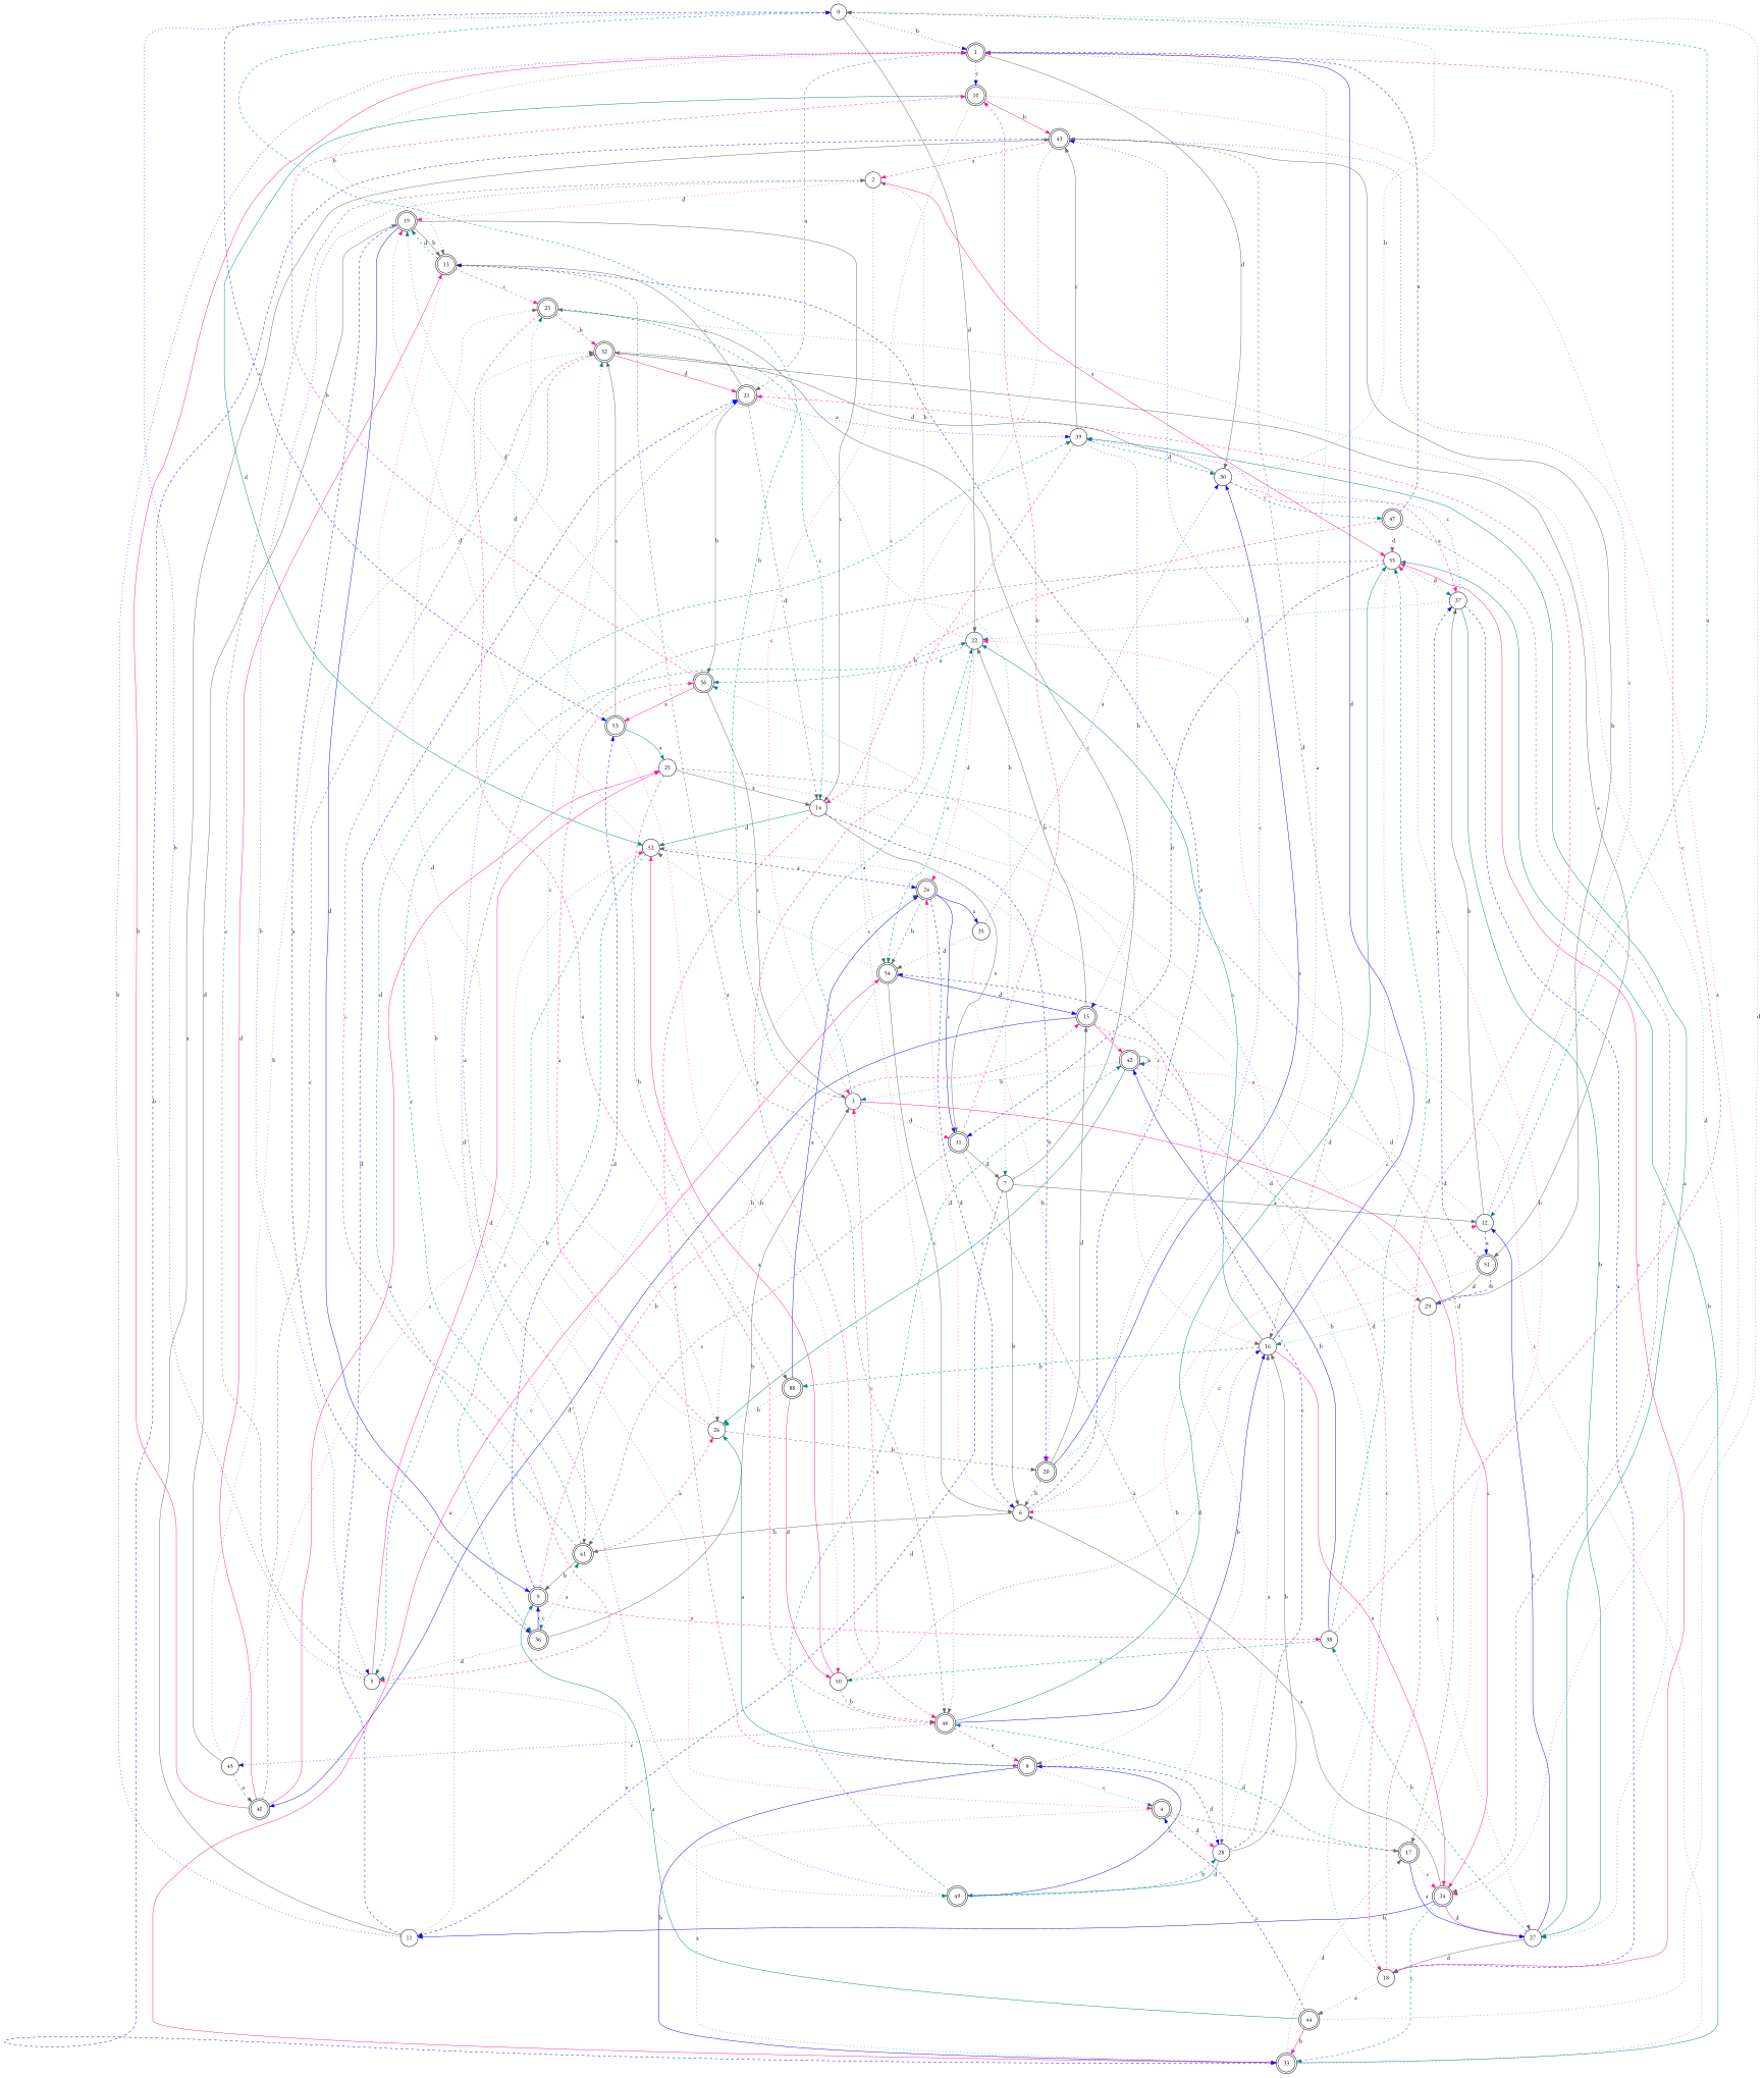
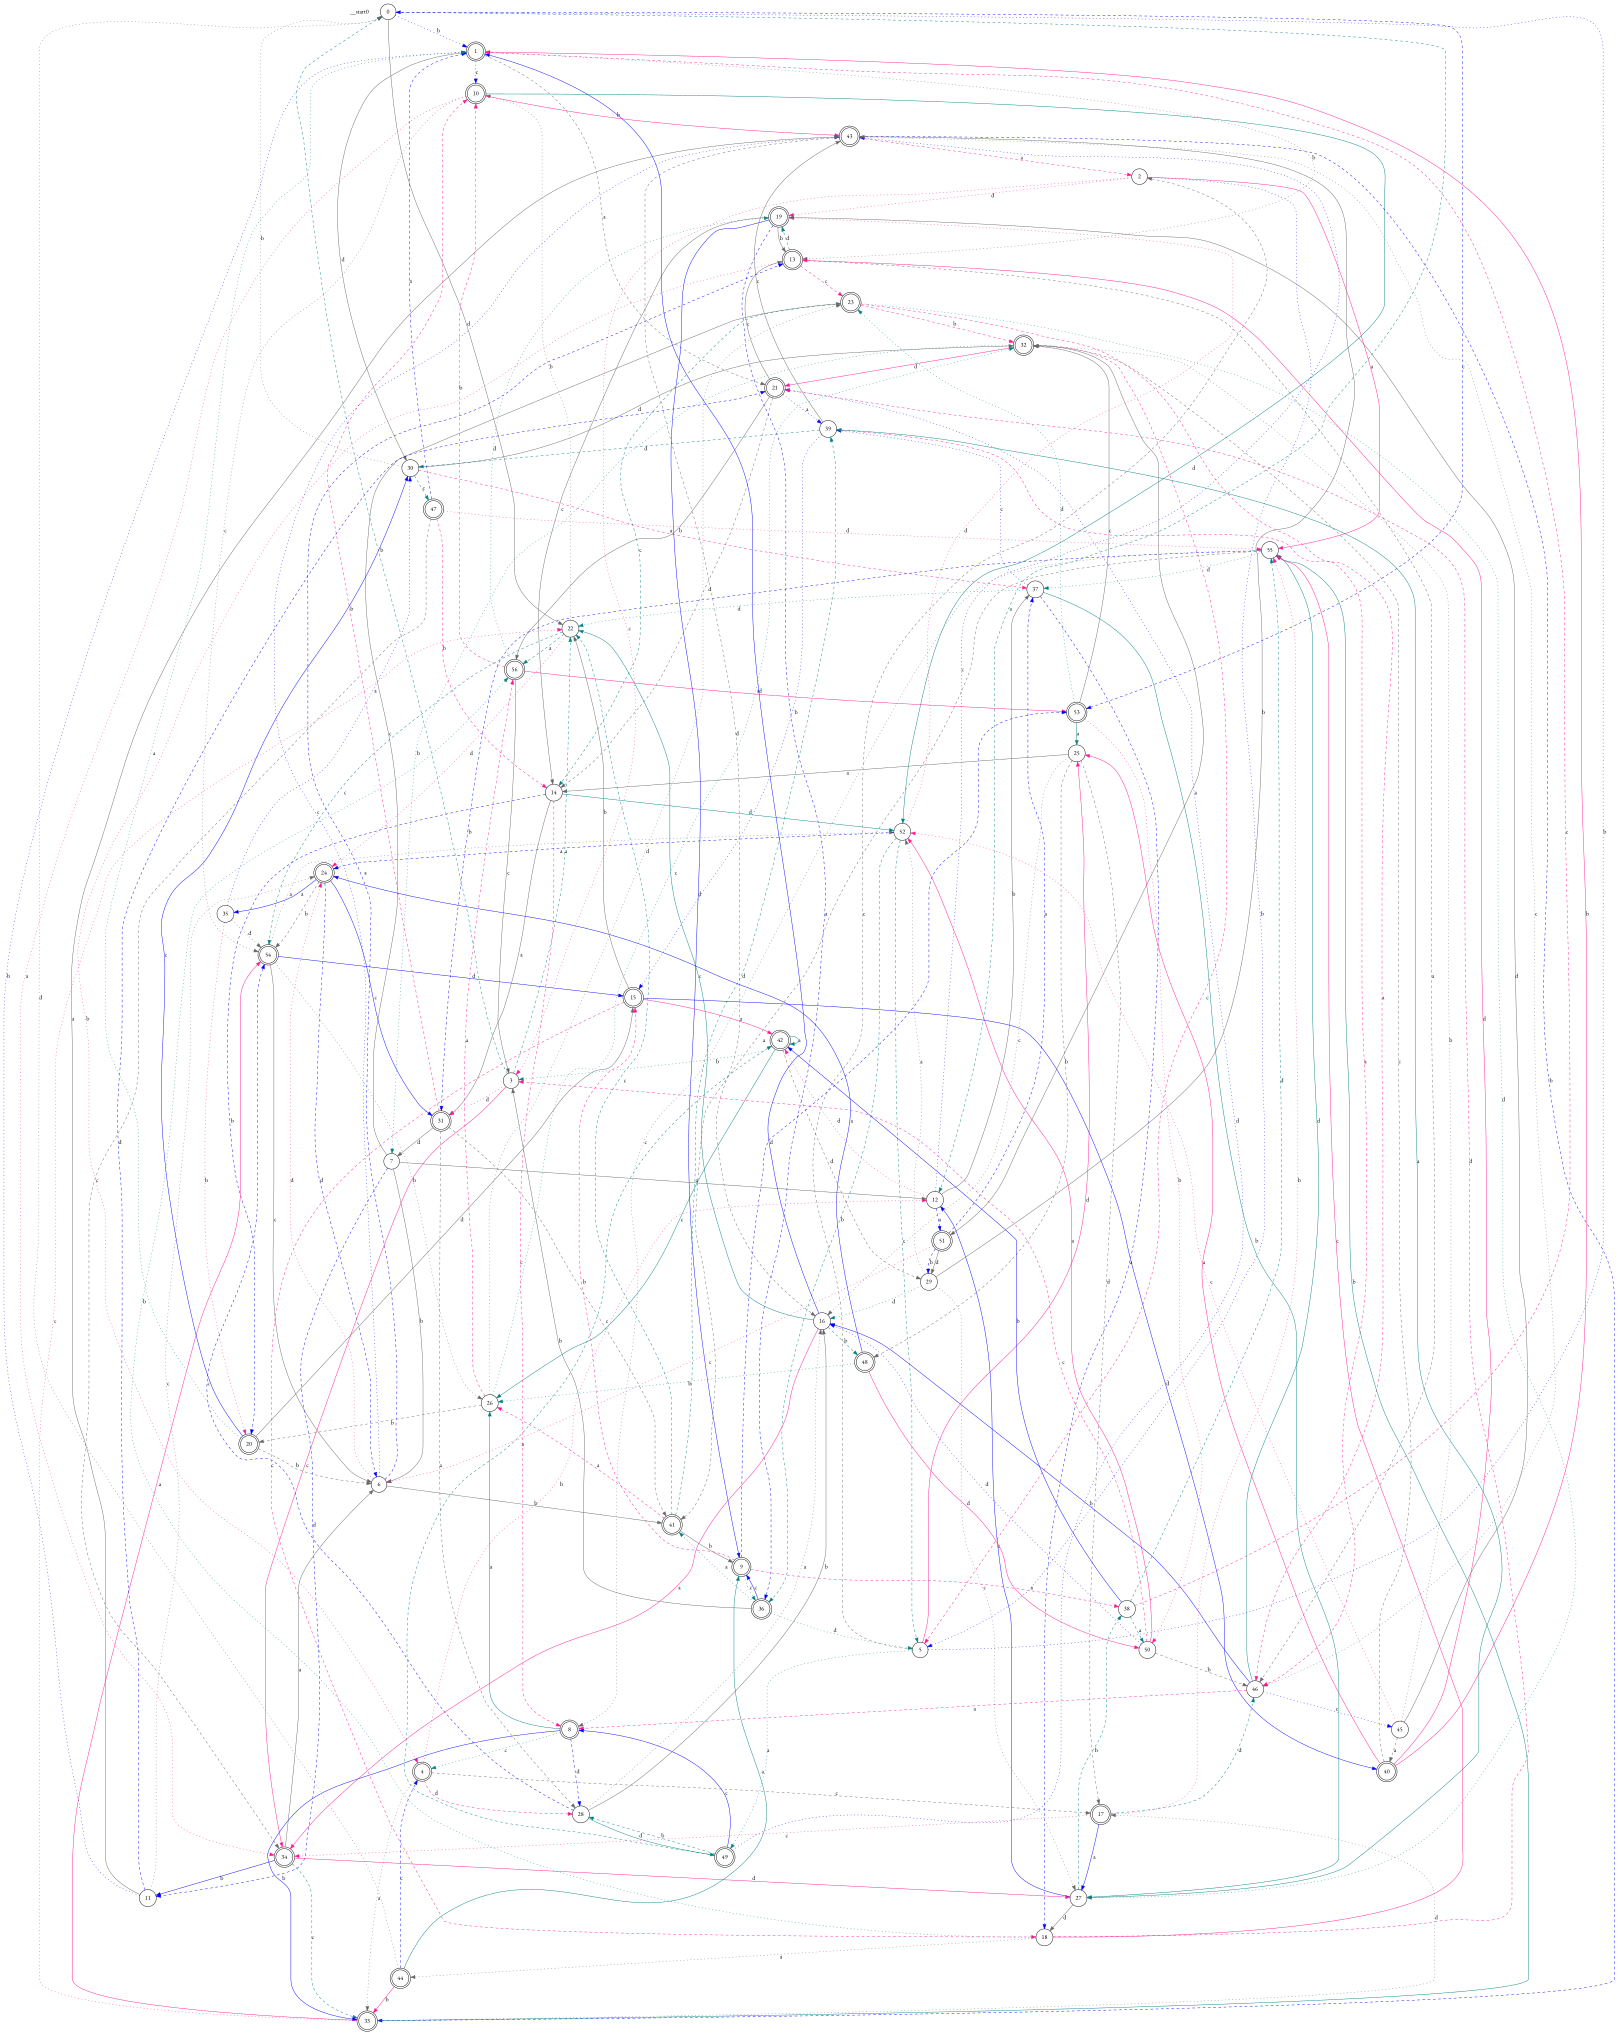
  digraph {
    fontname="EB Garamond"
    rankdir=TB
    node [fontname="EB Garamond" shape=doublecircle color=black fillcolor=white style="rounded,filled"]
    edge [color=gray40 fontname="EB Garamond" style=dashed]
+   __start0 [shape=none color="" fillcolor="" style=""]
    n2 [label=0 shape=circle style=filled]
    n3 [label=1]
    n4 [label=12 shape=circle style=filled]
    n5 [label=22 shape=circle style=filled]
    n6 [label=53]
    n7 [label=10]
    n8 [label=13]
    n9 [label=21]
    n10 [label=30 shape=circle style=filled]
    n11 [label=43]
    n12 [label=37 shape=circle style=filled]
    n13 [label=42]
    n14 [label=51]
    n15 [label=2 shape=circle style=filled]
    n16 [label=24]
    n17 [label=54]
    n18 [label=56]
    n19 [label=25 shape=circle style=filled]
    n20 [label=23]
    n21 [label=32]
    n22 [label=50 shape=circle style=filled]
    n23 [label=34]
    n24 [label=52 shape=circle style=filled]
    n25 [label=19 style=filled]
    n26 [label=4]
-   n27 [label=46]
+   n27 [label=46 shape=circle]
    n28 [label=14 shape=circle style=filled]
    n29 [label=39 shape=circle style=filled]
    n30 [label=47]
    n31 [label=3 shape=circle style=filled]
    n32 [label=5 shape=circle style=filled]
    n33 [label=55 shape=circle style=filled]
    n34 [label=31]
    n35 [label=49]
    n36 [label=9]
    n37 [label=36]
    n38 [label=41]
    n39 [label=8]
    n40 [label=28 shape=circle style=filled]
    n41 [label=7 shape=circle style=filled]
    n42 [label=33]
    n43 [label=6 shape=circle style=filled]
    n44 [label=11 shape=circle style=filled]
    n45 [label=27 shape=circle style=filled]
    n46 [label=17]
    n47 [label=16 shape=circle style=filled]
-   n48 [label=88]
+   n48 [label=48]
    n49 [label=35 shape=circle style=filled]
    n50 [label=26 shape=circle style=filled]
    n51 [label=20]
    n52 [label=15]
    n53 [label=38 shape=circle style=filled]
    n54 [label=18 shape=circle style=filled]
    n55 [label=40]
    n56 [label=29 shape=circle style=filled]
    n57 [label=45 shape=circle style=filled]
    n58 [label=44]
    n2 -> n3 [color=blue label=b style=dotted]
    n2 -> n4 [color=teal label=a]
    n2 -> n5 [label=d style=solid]
    n2 -> n6 [color=blue label=c]
    n3 -> n7 [color=blue label=c style=dotted]
    n3 -> n8 [label=b style=dotted]
    n3 -> n9 [label=a]
    n3 -> n10 [label=d style=solid]
    n4 -> n11 [color=blue label=c style=dotted]
    n4 -> n12 [label=b style=solid]
    n4 -> n13 [color=deeppink label=d style=dotted]
    n4 -> n14 [color=blue label=a]
-   n5 -> n15 [label=b style=dotted]
+   n5 -> n7 [label=b style=dotted]
    n5 -> n16 [color=deeppink label=d style=dotted]
    n5 -> n17 [color=teal label=c]
    n5 -> n18 [color=teal label=a]
    n6 -> n19 [color=teal label=a style=solid]
    n6 -> n20 [color=teal label=d style=dotted]
    n6 -> n21 [label=c style=solid]
    n6 -> n22 [color=deeppink label=b style=dotted]
    n7 -> n11 [color=deeppink label=b style=solid]
    n7 -> n17 [label=c style=dotted]
    n7 -> n23 [color=deeppink label=a style=dotted]
    n7 -> n24 [color=teal label=d style=solid]
    n8 -> n20 [color=deeppink label=c]
    n8 -> n25 [color=teal label=d]
    n8 -> n26 [color=deeppink label=b style=dotted]
    n8 -> n27 [label=a]
    n9 -> n8 [label=c style=solid]
    n9 -> n18 [label=b style=solid]
    n9 -> n28 [label=d]
    n9 -> n29 [color=blue label=a style=dotted]
    n10 -> n2 [label=b style=dotted]
    n10 -> n12 [color=deeppink label=a]
    n10 -> n21 [label=d style=solid]
    n10 -> n30 [color=teal label=c]
    n11 -> n15 [color=deeppink label=a]
    n11 -> n27 [label=c style=dotted]
    n11 -> n42 [color=blue label=b]
    n11 -> n47 [label=d]
    n12 -> n5 [color=teal label=d style=dotted]
    n12 -> n29 [color=blue label=c style=dotted]
    n12 -> n45 [color=teal label=b style=solid]
    n12 -> n54 [color=blue label=a]
    n13 -> n13 [color=teal label=a style=solid]
    n13 -> n31 [color=teal label=b style=dotted]
    n13 -> n50 [color=teal label=c style=solid]
    n13 -> n56 [label=d]
    n14 -> n12 [color=blue label=a]
    n14 -> n43 [color=deeppink label=c style=dotted]
    n14 -> n56 [color=blue label=b]
    n14 -> n56 [label=d style=solid]
    n15 -> n25 [color=deeppink label=d style=dotted]
    n15 -> n31 [color=deeppink label=c style=dotted]
    n15 -> n32 [color=blue label=b style=dotted]
    n15 -> n33 [color=deeppink label=a style=solid]
    n16 -> n17 [label=b]
    n16 -> n34 [color=blue label=c style=solid]
    n16 -> n43 [color=blue label=d]
    n16 -> n49 [color=blue label=a style=solid]
    n17 -> n24 [label=a style=dotted]
    n17 -> n43 [label=c style=solid]
    n17 -> n50 [label=b style=dotted]
    n17 -> n52 [color=blue label=d style=solid]
    n18 -> n6 [color=deeppink label=a style=solid]
    n18 -> n7 [color=deeppink label=b]
    n18 -> n25 [color=teal label=d style=dotted]
    n18 -> n31 [label=c style=solid]
    n19 -> n28 [label=a style=solid]
    n19 -> n46 [label=d]
    n19 -> n47 [label=c style=dotted]
    n19 -> n48 [label=b]
    n20 -> n21 [color=deeppink label=b]
    n20 -> n27 [color=deeppink label=a]
    n20 -> n28 [color=teal label=c]
    n20 -> n45 [color=teal label=d style=dotted]
    n21 -> n9 [color=deeppink label=d style=solid]
    n21 -> n14 [label=a style=solid]
    n21 -> n32 [color=deeppink label=c]
    n21 -> n41 [color=teal label=b style=dotted]
    n22 -> n24 [color=deeppink label=a style=solid]
    n22 -> n27 [label=b]
    n22 -> n31 [color=deeppink label=c]
    n22 -> n47 [color=blue label=d style=dotted]
    n23 -> n42 [color=teal label=c]
    n23 -> n43 [label=a style=solid]
    n23 -> n44 [color=blue label=b style=solid]
    n23 -> n45 [color=deeppink label=d style=solid]
    n24 -> n16 [color=blue label=a]
    n24 -> n25 [color=deeppink label=d style=dotted]
    n24 -> n32 [color=teal label=c]
    n24 -> n37 [color=teal label=b]
    n25 -> n8 [label=b style=solid]
    n25 -> n28 [label=c style=solid]
    n25 -> n36 [color=blue label=d style=solid]
    n25 -> n37 [color=blue label=a]
    n26 -> n4 [color=deeppink label=b style=dotted]
    n26 -> n40 [color=deeppink label=d]
    n26 -> n42 [label=a style=dotted]
    n26 -> n46 [label=c]
    n27 -> n33 [color=teal label=d style=solid]
    n27 -> n39 [color=deeppink label=a]
    n27 -> n47 [color=blue label=b style=solid]
    n27 -> n57 [color=blue label=c style=dotted]
    n28 -> n24 [color=teal label=d style=solid]
    n28 -> n34 [label=a style=solid]
    n28 -> n39 [color=deeppink label=c]
    n28 -> n51 [color=blue label=b]
    n29 -> n10 [color=teal label=d]
    n29 -> n11 [label=c style=solid]
    n29 -> n27 [color=deeppink label=a]
    n29 -> n52 [color=blue label=b style=dotted]
    n30 -> n3 [color=blue label=a]
    n30 -> n23 [label=c]
    n30 -> n28 [color=deeppink label=b]
    n30 -> n33 [color=deeppink label=d style=dotted]
    n31 -> n2 [color=teal label=b]
    n31 -> n5 [color=teal label=a]
    n31 -> n23 [color=deeppink label=c style=solid]
    n31 -> n34 [color=deeppink label=d style=dotted]
    n32 -> n2 [color=blue label=b style=dotted]
    n32 -> n15 [label=c]
    n32 -> n19 [color=deeppink label=d style=solid]
    n32 -> n35 [color=teal label=a style=dotted]
    n33 -> n12 [color=teal label=d style=dotted]
    n33 -> n34 [color=blue label=b]
    n33 -> n38 [label=a]
    n33 -> n39 [label=c style=dotted]
    n34 -> n7 [color=deeppink label=b]
    n34 -> n38 [label=c]
    n34 -> n40 [label=a]
    n34 -> n41 [label=d style=solid]
    n35 -> n9 [color=blue label=d style=dotted]
    n35 -> n13 [color=teal label=a]
    n35 -> n39 [color=blue label=c style=solid]
    n35 -> n40 [color=teal label=b]
    n36 -> n6 [color=blue label=d]
    n36 -> n37 [color=teal label=c style=dotted]
    n36 -> n52 [color=deeppink label=b]
    n36 -> n53 [color=deeppink label=a]
    n37 -> n31 [label=b style=solid]
    n37 -> n32 [color=teal label=d style=dotted]
    n37 -> n36 [color=blue label=c style=solid]
    n37 -> n38 [color=teal label=a style=dotted]
    n38 -> n5 [color=teal label=c]
    n38 -> n29 [color=teal label=d]
    n38 -> n36 [label=b style=solid]
    n38 -> n50 [color=deeppink label=a]
    n39 -> n26 [color=teal label=c style=dotted]
    n39 -> n40 [color=blue label=d]
    n39 -> n42 [color=blue label=b style=solid]
    n39 -> n50 [color=teal label=a style=solid]
    n40 -> n17 [color=blue label=c]
    n40 -> n35 [color=teal label=d style=solid]
    n40 -> n47 [label=a style=dotted]
    n40 -> n47 [label=b style=solid]
    n41 -> n4 [label=a style=solid]
    n41 -> n20 [label=c style=solid]
    n41 -> n43 [label=b style=solid]
    n41 -> n44 [color=blue label=d]
    n42 -> n5 [color=deeppink label=c style=dotted]
    n42 -> n17 [color=deeppink label=a style=solid]
    n42 -> n33 [color=teal label=b style=solid]
    n42 -> n46 [label=d style=dotted]
    n43 -> n8 [color=blue label=a]
    n43 -> n11 [color=blue label=c style=dotted]
    n43 -> n16 [color=deeppink label=d style=dotted]
    n43 -> n38 [label=b style=solid]
    n44 -> n3 [color=blue label=b style=dotted]
    n44 -> n9 [color=blue label=d]
    n44 -> n11 [label=a style=solid]
    n44 -> n16 [label=c style=dotted]
    n45 -> n4 [color=blue label=c style=solid]
    n45 -> n29 [color=teal label=a style=solid]
    n45 -> n53 [color=teal label=b]
    n45 -> n54 [label=d style=solid]
    n46 -> n23 [color=deeppink label=c style=dotted]
    n46 -> n27 [color=teal label=d]
    n46 -> n33 [color=deeppink label=b style=dotted]
    n46 -> n45 [color=blue label=a style=solid]
    n47 -> n3 [color=blue label=d style=solid]
    n47 -> n5 [color=teal label=c style=solid]
    n47 -> n23 [color=deeppink label=a style=solid]
    n47 -> n48 [color=teal label=b]
    n48 -> n16 [color=blue label=a style=solid]
    n48 -> n22 [color=deeppink label=d style=solid]
    n48 -> n50 [color=teal label=b style=dotted]
    n49 -> n10 [color=blue label=a style=dotted]
    n49 -> n17 [label=d style=dotted]
    n49 -> n51 [color=deeppink label=b style=dotted]
    n50 -> n18 [color=deeppink label=a]
    n50 -> n20 [label=d style=dotted]
    n50 -> n21 [color=teal label=c style=dotted]
    n50 -> n51 [label=b]
    n51 -> n3 [color=teal label=a style=dotted]
    n51 -> n10 [color=blue label=c style=solid]
    n51 -> n43 [label=b]
    n51 -> n52 [label=d style=solid]
    n52 -> n5 [label=b style=solid]
    n52 -> n13 [color=deeppink label=a style=solid]
    n52 -> n54 [color=deeppink label=c]
    n52 -> n55 [color=blue label=d style=solid]
    n53 -> n3 [color=deeppink label=c]
    n53 -> n13 [color=blue label=b style=solid]
    n53 -> n22 [color=teal label=a]
    n53 -> n33 [color=teal label=d]
    n54 -> n9 [color=deeppink label=d]
    n54 -> n18 [color=teal label=b style=dotted]
    n54 -> n33 [color=deeppink label=c style=solid]
    n54 -> n58 [label=a style=dotted]
    n55 -> n3 [color=deeppink label=b style=solid]
    n55 -> n8 [color=deeppink label=d style=solid]
    n55 -> n19 [color=deeppink label=a style=solid]
    n55 -> n21 [label=c]
    n56 -> n11 [label=b style=solid]
    n56 -> n24 [label=a style=dotted]
    n56 -> n45 [label=c style=dotted]
    n56 -> n47 [color=teal label=d style=dotted]
    n57 -> n21 [label=b style=dotted]
    n57 -> n24 [color=deeppink label=c style=dotted]
    n57 -> n25 [label=d style=solid]
    n57 -> n55 [label=a]
    n58 -> n2 [label=d style=dotted]
    n58 -> n26 [color=blue label=c]
    n58 -> n36 [color=teal label=a style=solid]
    n58 -> n42 [color=deeppink label=b style=solid]
  }
